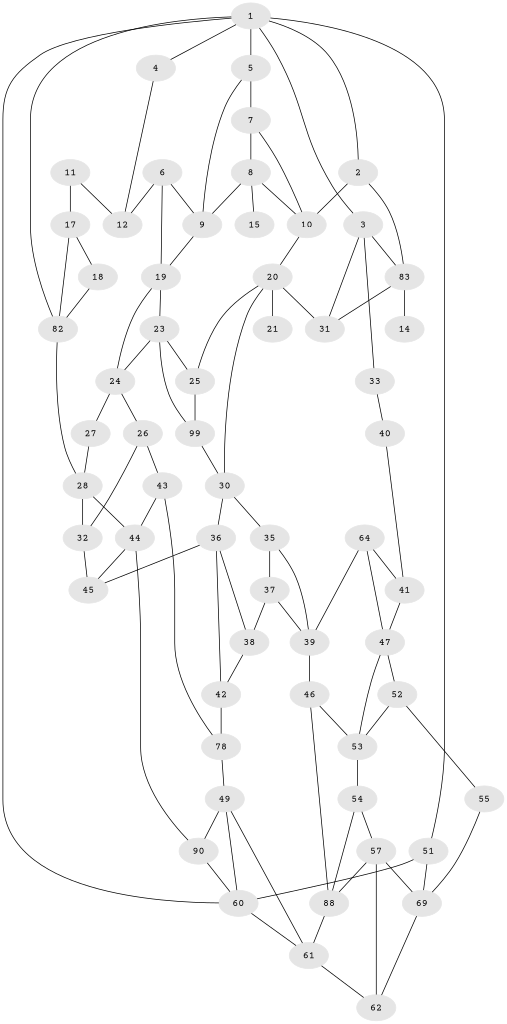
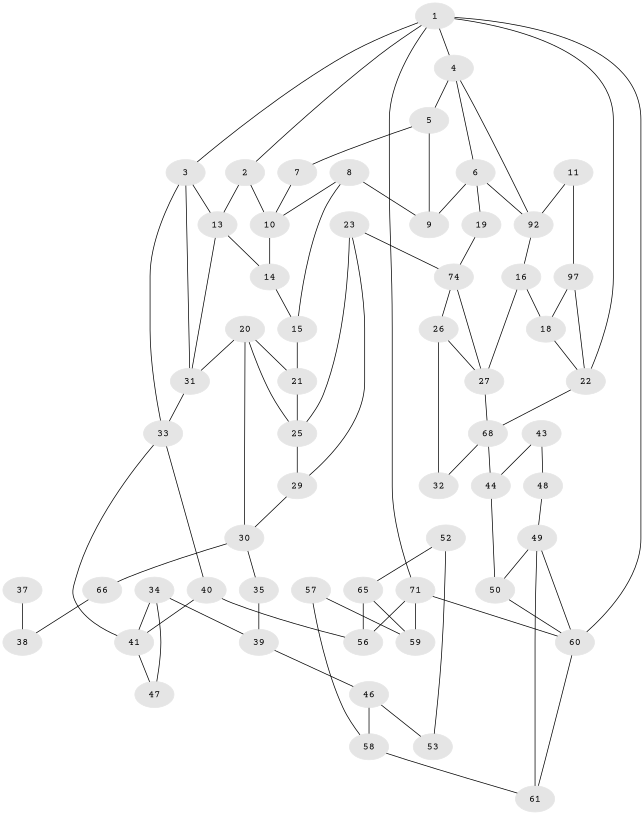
  graph {
    fontname="Courier Prime"
    node [color=gray90 fontname="Courier Prime" style=filled]
    edge [fontname="Courier Prime" weight=1.0]
    1
    2
    3
    4
-   22 [label=82]
-   51
+   22
+   51 [label=71]
    60
    10
-   13 [label=83]
+   13
    31
    33
    5
    6
-   12
-   28
-   59 [label=69]
+   12 [label=92]
+   28 [label=68]
+   56
+   59
    61
    14
    40
    41
    7
    9
    19
+   16
    8
    23
-   24
+   24 [label=74]
    15
    21
    11
-   17
+   17 [label=97]
    18
    27
    25
-   29 [label=99]
+   29
    26
    20
    30
    35
-   36
+   36 [label=66]
    32
    44
-   45
-   50 [label=90]
+   50
    39
    37
    38
-   42
    47
-   34 [label=64]
+   34
    46
    53
    52
-   48 [label=78]
-   58 [label=88]
+   48
+   58
    49
    43
-   54
-   55
-   62
+   55 [label=65]
    57
    1 -- 2
    1 -- 3
    1 -- 4
    1 -- 22
    1 -- 51
    1 -- 60
    2 -- 10
    2 -- 13
    3 -- 13
    3 -- 31
    3 -- 33
-   1 -- 5
+   4 -- 5
+   4 -- 6
    4 -- 12
    22 -- 28
    51 -- 60
+   51 -- 56
    51 -- 59
    60 -- 61
-   10 -- 20
+   10 -- 14
    13 -- 31
    13 -- 14
+   31 -- 33
    33 -- 40
+   33 -- 41
    5 -- 7 [weight=2.0]
    5 -- 9
    6 -- 12
    6 -- 9
    6 -- 19
+   12 -- 16
    28 -- 32
    28 -- 44
-   59 -- 62
-   61 -- 62
+   14 -- 15
+   40 -- 56
    40 -- 41
    41 -- 47
    7 -- 10
-   7 -- 8
-   9 -- 19
-   19 -- 23
    19 -- 24
+   16 -- 18
+   16 -- 27
    8 -- 10
    8 -- 9
    8 -- 15
    23 -- 24
    23 -- 25
    23 -- 29
    24 -- 27
    24 -- 26
+   15 -- 21 [weight=2.0]
+   21 -- 25
    11 -- 12
    11 -- 17 [weight=2.0]
    17 -- 22 [weight=2.0]
    17 -- 18 [weight=2.0]
    18 -- 22
    27 -- 28
    25 -- 29
    29 -- 30
-   26 -- 43
+   26 -- 27
    26 -- 32
    20 -- 31
    20 -- 21
    20 -- 25
    20 -- 30
    30 -- 35
    30 -- 36
    35 -- 39
-   35 -- 37
-   36 -- 45
    36 -- 38
-   36 -- 42
-   32 -- 45 [weight=2.0]
-   44 -- 45
    44 -- 50
    50 -- 60
    39 -- 46
-   37 -- 39
    37 -- 38 [weight=2.0]
-   38 -- 42
-   42 -- 48 [weight=2.0]
-   47 -- 53
-   47 -- 52
    34 -- 41
    34 -- 39
    34 -- 47
    46 -- 53
    46 -- 58
-   53 -- 54
    52 -- 53
    52 -- 55
    48 -- 49
    58 -- 61
    49 -- 60
    49 -- 61
    49 -- 50
    43 -- 44
    43 -- 48
-   54 -- 58
-   54 -- 57
+   55 -- 56 [weight=2.0]
    55 -- 59
    57 -- 59
    57 -- 58
-   57 -- 62
  }
